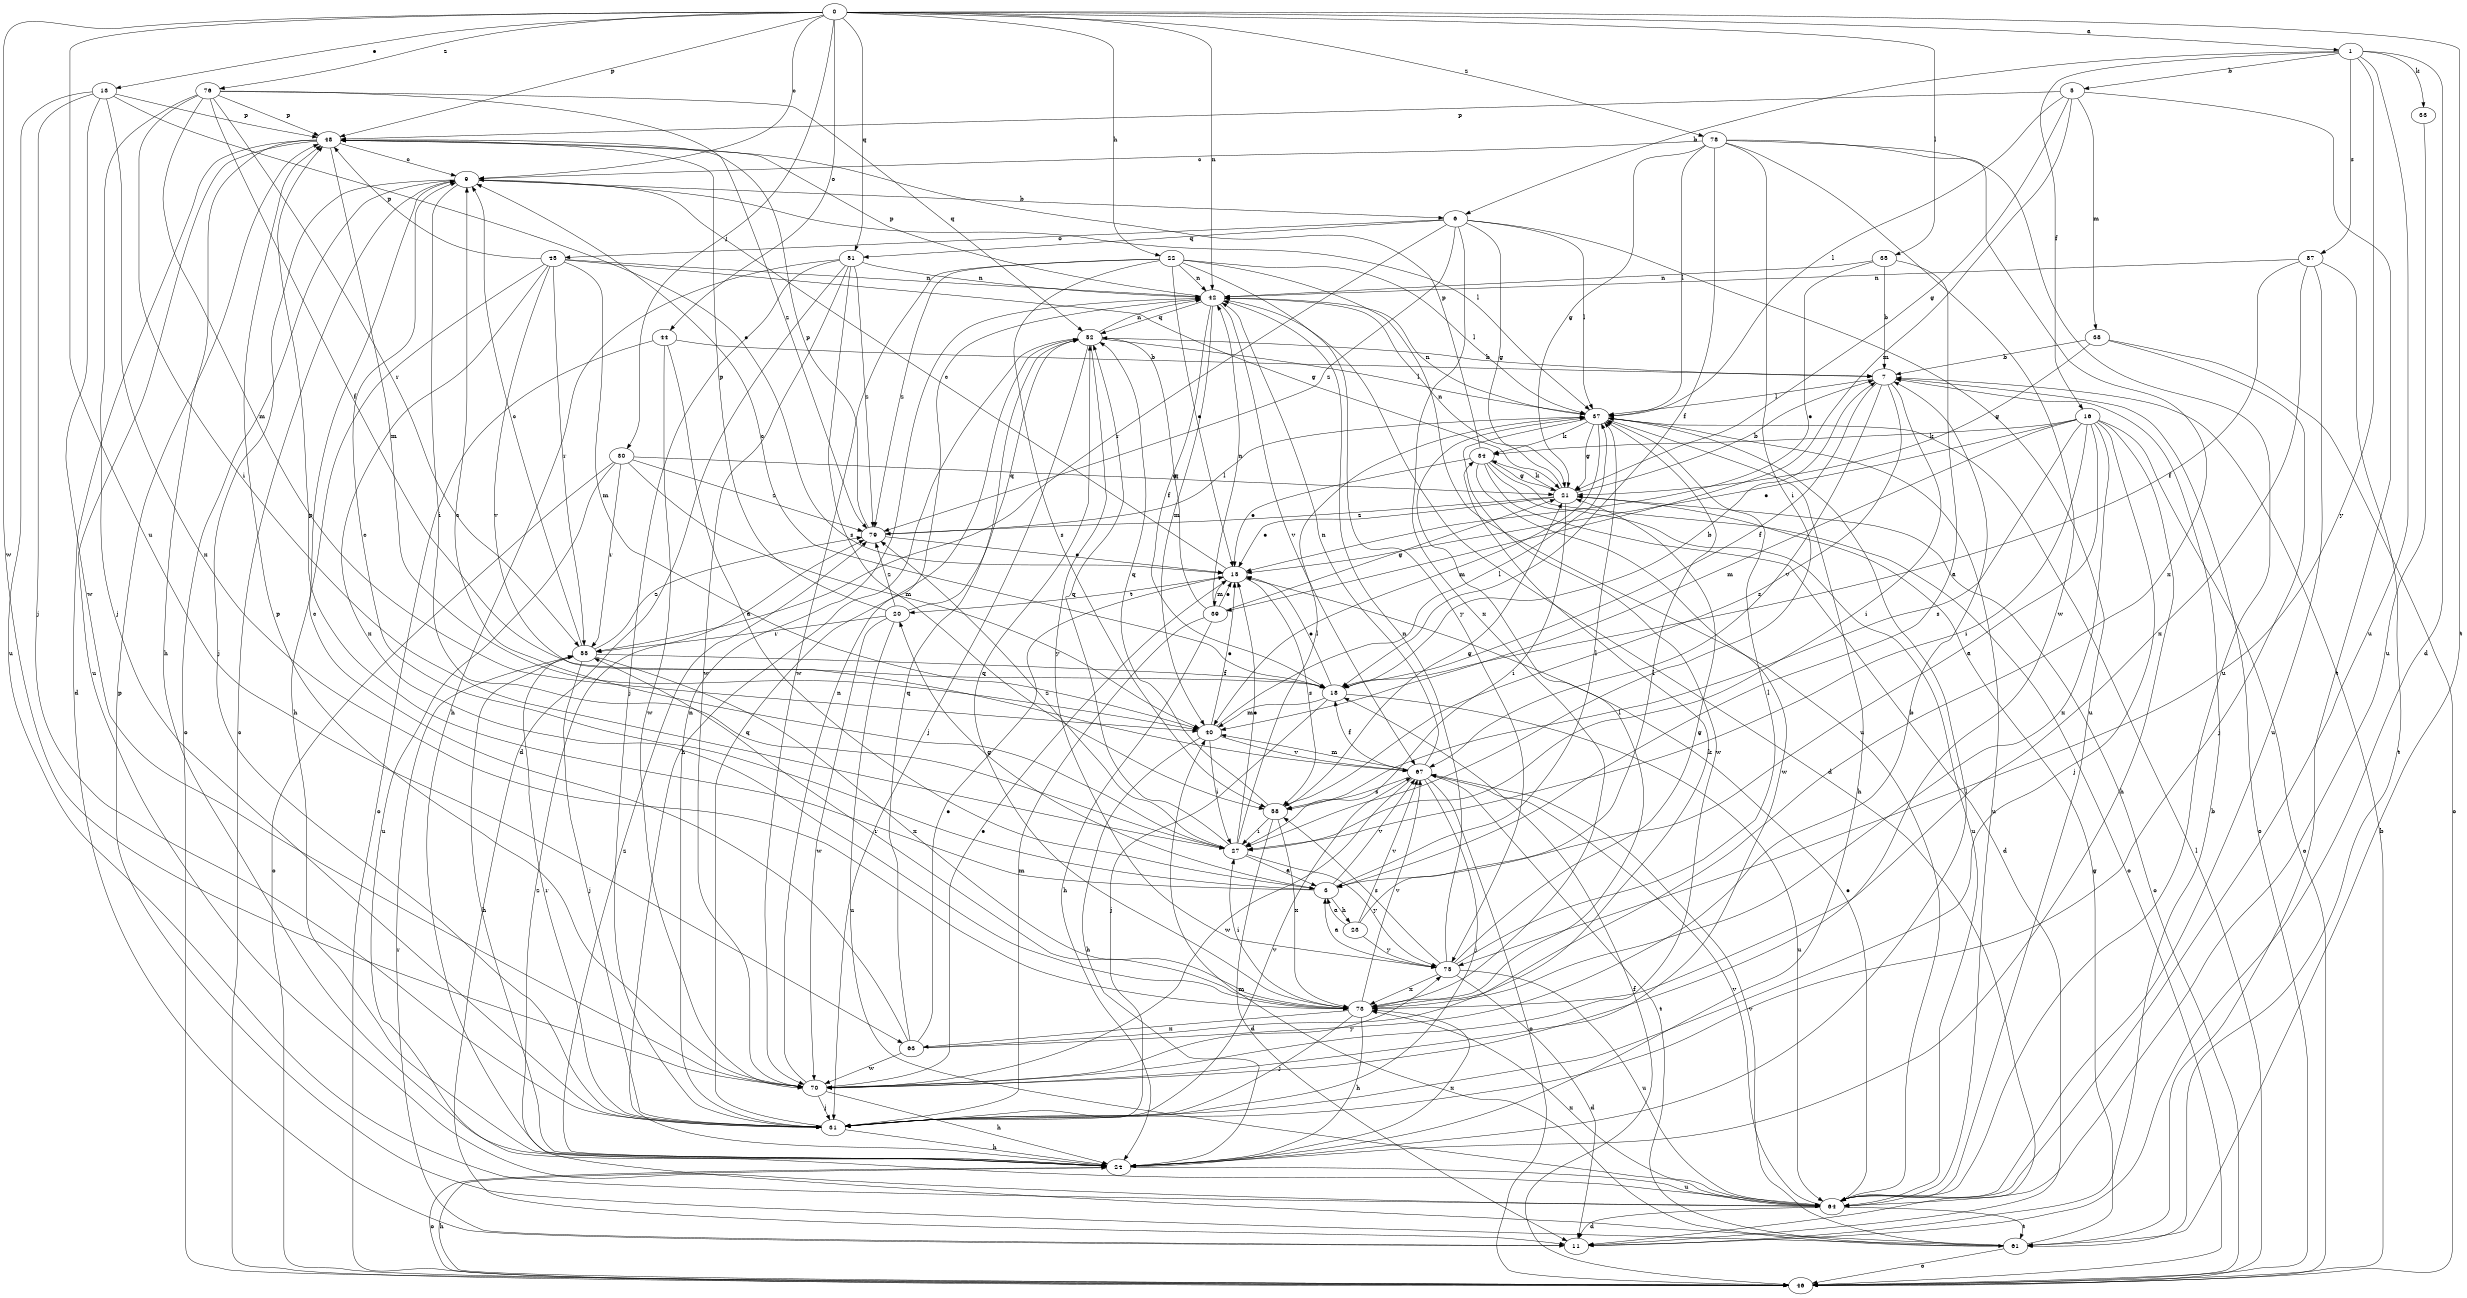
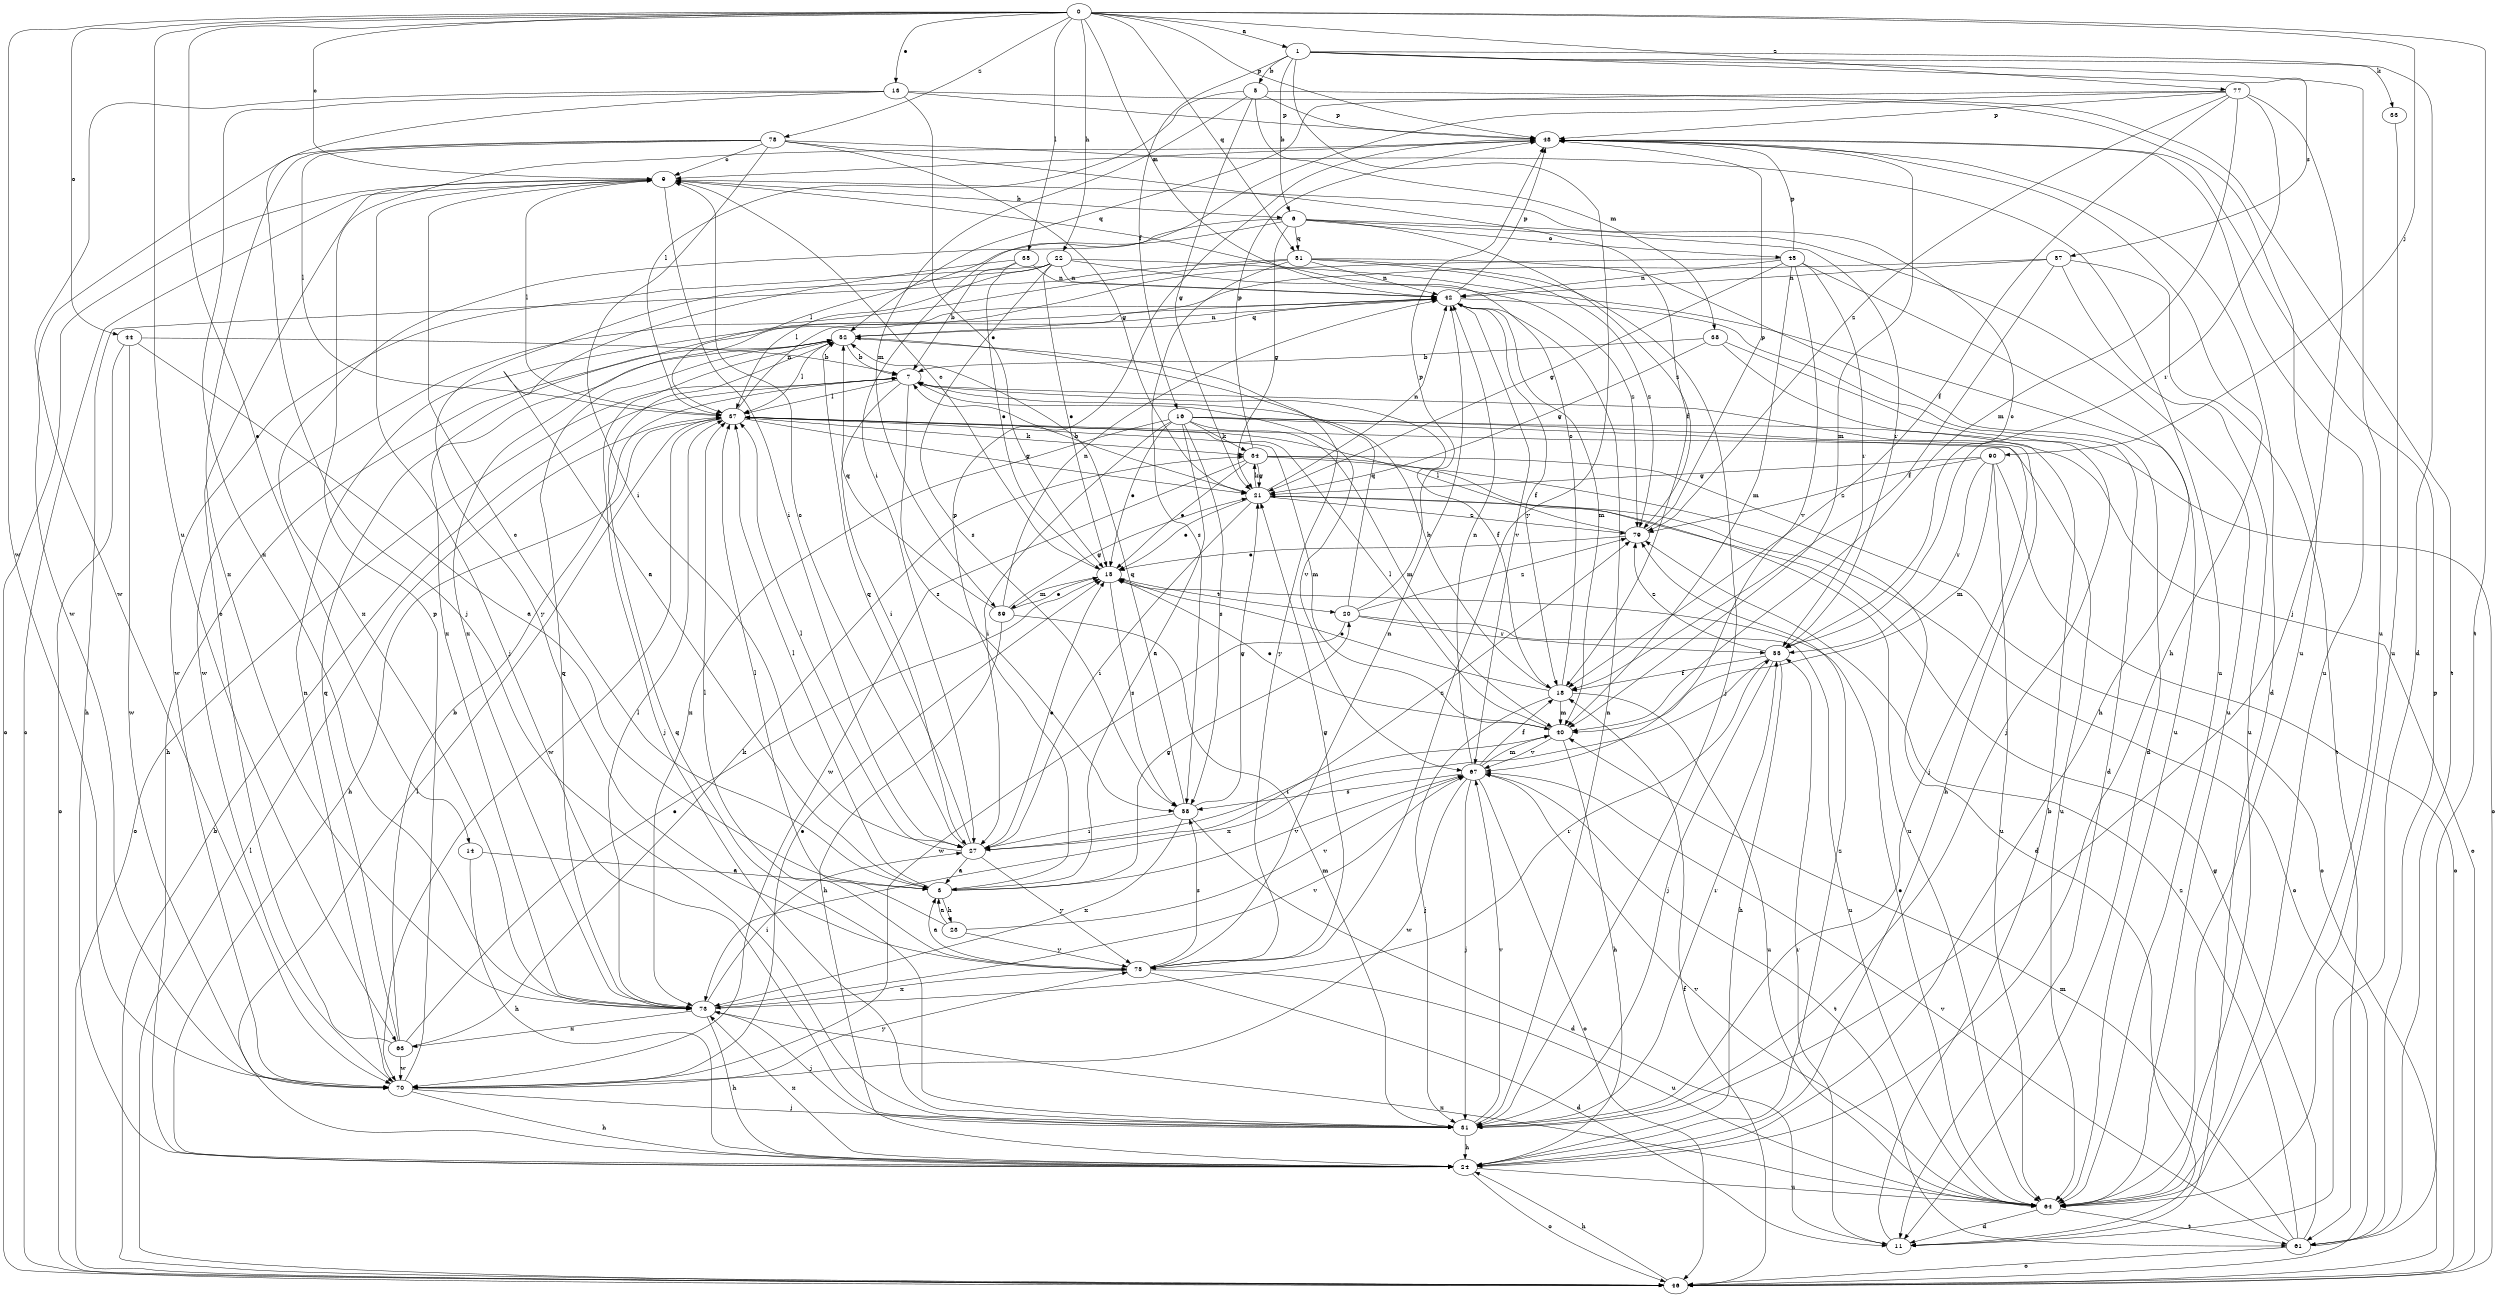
  strict digraph {
    0
    1
    9
    13
+   14
    22
-   30
+   30 [label=90]
    35
    42
    44
    48
    51
    61
    63
    70
-   77 [label=76]
+   77
    78
    5
    6
    n20 [label=11]
    16
    33
-   57 [label=87]
+   57
    64
    75
    37
    27
    46
    31
    73
    15
    3
    24
    79
    58
    21
    55
    40
    7
    67
    18
    52
    34
    38
    39
    45
    20
    23
    0 -> 1 [label=a]
    0 -> 9 [label=c]
    0 -> 13 [label=e]
+   0 -> 14 [label=e]
    0 -> 22 [label=h]
    0 -> 30 [label=j]
    0 -> 35 [label=l]
    0 -> 42 [label=n]
    0 -> 44 [label=o]
    0 -> 48 [label=p]
    0 -> 51 [label=q]
    0 -> 61 [label=t]
    0 -> 63 [label=u]
    0 -> 70 [label=w]
    0 -> 77 [label=z]
    0 -> 78 [label=z]
    1 -> 5 [label=b]
    1 -> 6 [label=b]
    1 -> n20 [label=d]
    1 -> 16 [label=f]
    1 -> 33 [label=k]
    1 -> 57 [label=s]
    1 -> 64 [label=u]
    1 -> 75 [label=y]
    9 -> 6 [label=b]
    9 -> 37 [label=l]
    9 -> 27 [label=i]
    9 -> 46 [label=o]
    9 -> 31 [label=j]
    13 -> 48 [label=p]
    13 -> 70 [label=w]
    13 -> 64 [label=u]
    13 -> 31 [label=j]
    13 -> 73 [label=x]
    13 -> 15 [label=e]
+   14 -> 3 [label=a]
+   14 -> 24 [label=h]
    22 -> 42 [label=n]
    22 -> 70 [label=w]
    22 -> 64 [label=u]
    22 -> 75 [label=y]
    22 -> 37 [label=l]
    22 -> 15 [label=e]
    22 -> 79 [label=z]
    22 -> 58 [label=s]
    30 -> 64 [label=u]
    30 -> 46 [label=o]
    30 -> 79 [label=z]
    30 -> 21 [label=g]
    30 -> 55 [label=r]
    30 -> 40 [label=m]
    35 -> 42 [label=n]
    35 -> 15 [label=e]
    35 -> 3 [label=a]
    35 -> 7 [label=b]
    42 -> 48 [label=p]
    42 -> n20 [label=d]
    42 -> 40 [label=m]
    42 -> 67 [label=v]
    42 -> 18 [label=f]
    42 -> 52 [label=q]
    44 -> 70 [label=w]
    44 -> 46 [label=o]
    44 -> 3 [label=a]
    44 -> 7 [label=b]
    48 -> 9 [label=c]
    48 -> n20 [label=d]
    48 -> 64 [label=u]
    48 -> 24 [label=h]
    48 -> 40 [label=m]
    51 -> 42 [label=n]
    51 -> 70 [label=w]
    51 -> n20 [label=d]
    51 -> 31 [label=j]
    51 -> 24 [label=h]
    51 -> 79 [label=z]
    51 -> 58 [label=s]
    61 -> 48 [label=p]
    61 -> 46 [label=o]
    61 -> 79 [label=z]
    61 -> 21 [label=g]
    61 -> 40 [label=m]
    61 -> 67 [label=v]
    63 -> 9 [label=c]
    63 -> 70 [label=w]
    63 -> 15 [label=e]
    63 -> 7 [label=b]
    63 -> 52 [label=q]
    63 -> 34 [label=k]
    70 -> 42 [label=n]
    70 -> 48 [label=p]
    70 -> 75 [label=y]
    70 -> 31 [label=j]
    70 -> 15 [label=e]
    70 -> 24 [label=h]
    77 -> 48 [label=p]
    77 -> 27 [label=i]
    77 -> 31 [label=j]
    77 -> 79 [label=z]
    77 -> 55 [label=r]
    77 -> 40 [label=m]
    77 -> 18 [label=f]
    77 -> 52 [label=q]
    78 -> 9 [label=c]
    78 -> 70 [label=w]
    78 -> 64 [label=u]
    78 -> 37 [label=l]
    78 -> 27 [label=i]
    78 -> 73 [label=x]
    78 -> 21 [label=g]
    78 -> 18 [label=f]
    5 -> 48 [label=p]
    5 -> 61 [label=t]
    5 -> 37 [label=l]
    5 -> 21 [label=g]
    5 -> 38 [label=m]
    5 -> 39 [label=m]
    6 -> 51 [label=q]
    6 -> 64 [label=u]
    6 -> 37 [label=l]
    6 -> 73 [label=x]
    6 -> 79 [label=z]
    6 -> 21 [label=g]
    6 -> 55 [label=r]
    6 -> 45 [label=o]
    n20 -> 55 [label=r]
    n20 -> 7 [label=b]
    16 -> 27 [label=i]
    16 -> 46 [label=o]
    16 -> 31 [label=j]
    16 -> 73 [label=x]
    16 -> 15 [label=e]
    16 -> 3 [label=a]
    16 -> 24 [label=h]
    16 -> 58 [label=s]
    16 -> 40 [label=m]
    16 -> 34 [label=k]
    33 -> 64 [label=u]
    57 -> 42 [label=n]
    57 -> 61 [label=t]
    57 -> 64 [label=u]
    57 -> 73 [label=x]
    57 -> 18 [label=f]
    64 -> 61 [label=t]
    64 -> n20 [label=d]
    64 -> 73 [label=x]
    64 -> 15 [label=e]
    64 -> 67 [label=v]
    75 -> 42 [label=n]
    75 -> n20 [label=d]
    75 -> 64 [label=u]
    75 -> 37 [label=l]
    75 -> 73 [label=x]
    75 -> 3 [label=a]
    75 -> 58 [label=s]
    75 -> 21 [label=g]
    37 -> 42 [label=n]
    37 -> 70 [label=w]
    37 -> 64 [label=u]
    37 -> 24 [label=h]
    37 -> 21 [label=g]
    37 -> 40 [label=m]
    37 -> 34 [label=k]
    27 -> 9 [label=c]
    27 -> 75 [label=y]
    27 -> 37 [label=l]
    27 -> 15 [label=e]
    27 -> 3 [label=a]
    27 -> 79 [label=z]
    27 -> 52 [label=q]
    46 -> 9 [label=c]
    46 -> 37 [label=l]
    46 -> 24 [label=h]
    46 -> 7 [label=b]
    46 -> 18 [label=f]
    31 -> 42 [label=n]
    31 -> 24 [label=h]
    31 -> 55 [label=r]
    31 -> 67 [label=v]
    31 -> 52 [label=q]
    73 -> 63 [label=x]
    73 -> 37 [label=l]
    73 -> 27 [label=i]
    73 -> 31 [label=j]
    73 -> 24 [label=h]
    73 -> 55 [label=r]
    73 -> 67 [label=v]
    73 -> 52 [label=q]
    15 -> 9 [label=c]
    15 -> 58 [label=s]
    15 -> 39 [label=m]
    15 -> 20 [label=t]
    3 -> 9 [label=c]
    3 -> 48 [label=p]
    3 -> 37 [label=l]
    3 -> 67 [label=v]
    3 -> 20 [label=g]
    3 -> 23 [label=h]
    24 -> 64 [label=u]
    24 -> 37 [label=l]
    24 -> 46 [label=o]
    24 -> 73 [label=x]
    24 -> 79 [label=z]
    79 -> 48 [label=p]
    79 -> 37 [label=l]
    79 -> 15 [label=e]
    58 -> n20 [label=d]
    58 -> 27 [label=i]
    58 -> 73 [label=x]
    58 -> 21 [label=g]
    58 -> 52 [label=q]
    21 -> 42 [label=n]
    21 -> 27 [label=i]
    21 -> 46 [label=o]
    21 -> 15 [label=e]
    21 -> 79 [label=z]
    21 -> 7 [label=b]
    21 -> 34 [label=k]
    55 -> 9 [label=c]
    55 -> 31 [label=j]
    55 -> 73 [label=x]
    55 -> 24 [label=h]
    55 -> 79 [label=z]
    55 -> 18 [label=f]
    40 -> 37 [label=l]
    40 -> 27 [label=i]
    40 -> 15 [label=e]
    40 -> 24 [label=h]
    40 -> 67 [label=v]
    7 -> 37 [label=l]
    7 -> 27 [label=i]
    7 -> 46 [label=o]
    7 -> 58 [label=s]
    7 -> 67 [label=v]
    7 -> 18 [label=f]
    67 -> 42 [label=n]
    67 -> 61 [label=t]
    67 -> 70 [label=w]
    67 -> 46 [label=o]
    67 -> 31 [label=j]
    67 -> 58 [label=s]
    67 -> 40 [label=m]
    67 -> 18 [label=f]
    18 -> 9 [label=c]
    18 -> 64 [label=u]
    18 -> 31 [label=j]
    18 -> 15 [label=e]
    18 -> 40 [label=m]
    18 -> 7 [label=b]
    52 -> 42 [label=n]
    52 -> 75 [label=y]
    52 -> 37 [label=l]
    52 -> 31 [label=j]
    52 -> 24 [label=h]
    52 -> 7 [label=b]
    34 -> 48 [label=p]
    34 -> 70 [label=w]
    34 -> n20 [label=d]
    34 -> 64 [label=u]
    34 -> 46 [label=o]
    34 -> 15 [label=e]
    34 -> 21 [label=g]
    38 -> 46 [label=o]
    38 -> 31 [label=j]
    38 -> 21 [label=g]
    38 -> 7 [label=b]
    39 -> 42 [label=n]
    39 -> 31 [label=m]
    39 -> 15 [label=e]
    39 -> 24 [label=h]
    39 -> 21 [label=g]
    39 -> 52 [label=q]
    45 -> 42 [label=n]
    45 -> 48 [label=p]
    45 -> 73 [label=x]
    45 -> 24 [label=h]
    45 -> 21 [label=g]
    45 -> 55 [label=r]
    45 -> 40 [label=m]
    45 -> 67 [label=v]
    20 -> 48 [label=p]
    20 -> 70 [label=w]
    20 -> 64 [label=u]
    20 -> 79 [label=z]
    20 -> 55 [label=r]
    20 -> 52 [label=q]
    23 -> 75 [label=y]
    23 -> 37 [label=l]
    23 -> 3 [label=a]
    23 -> 67 [label=v]
  }
